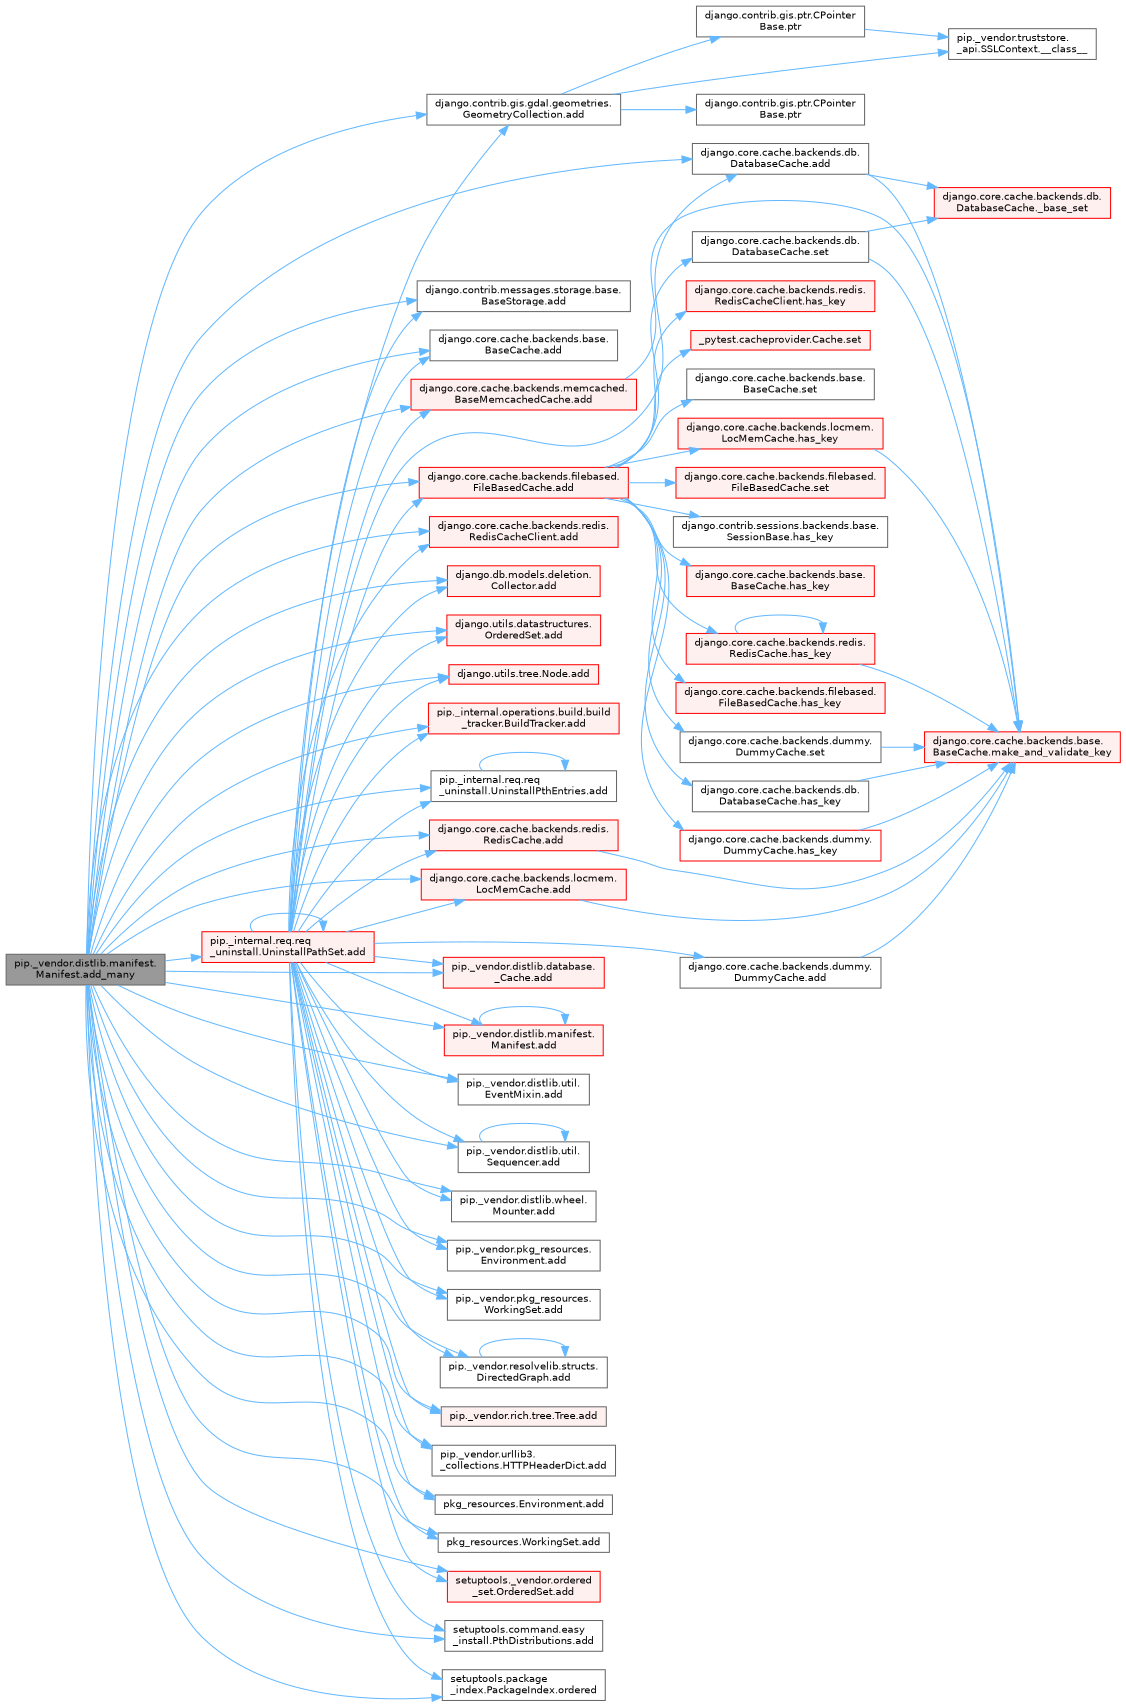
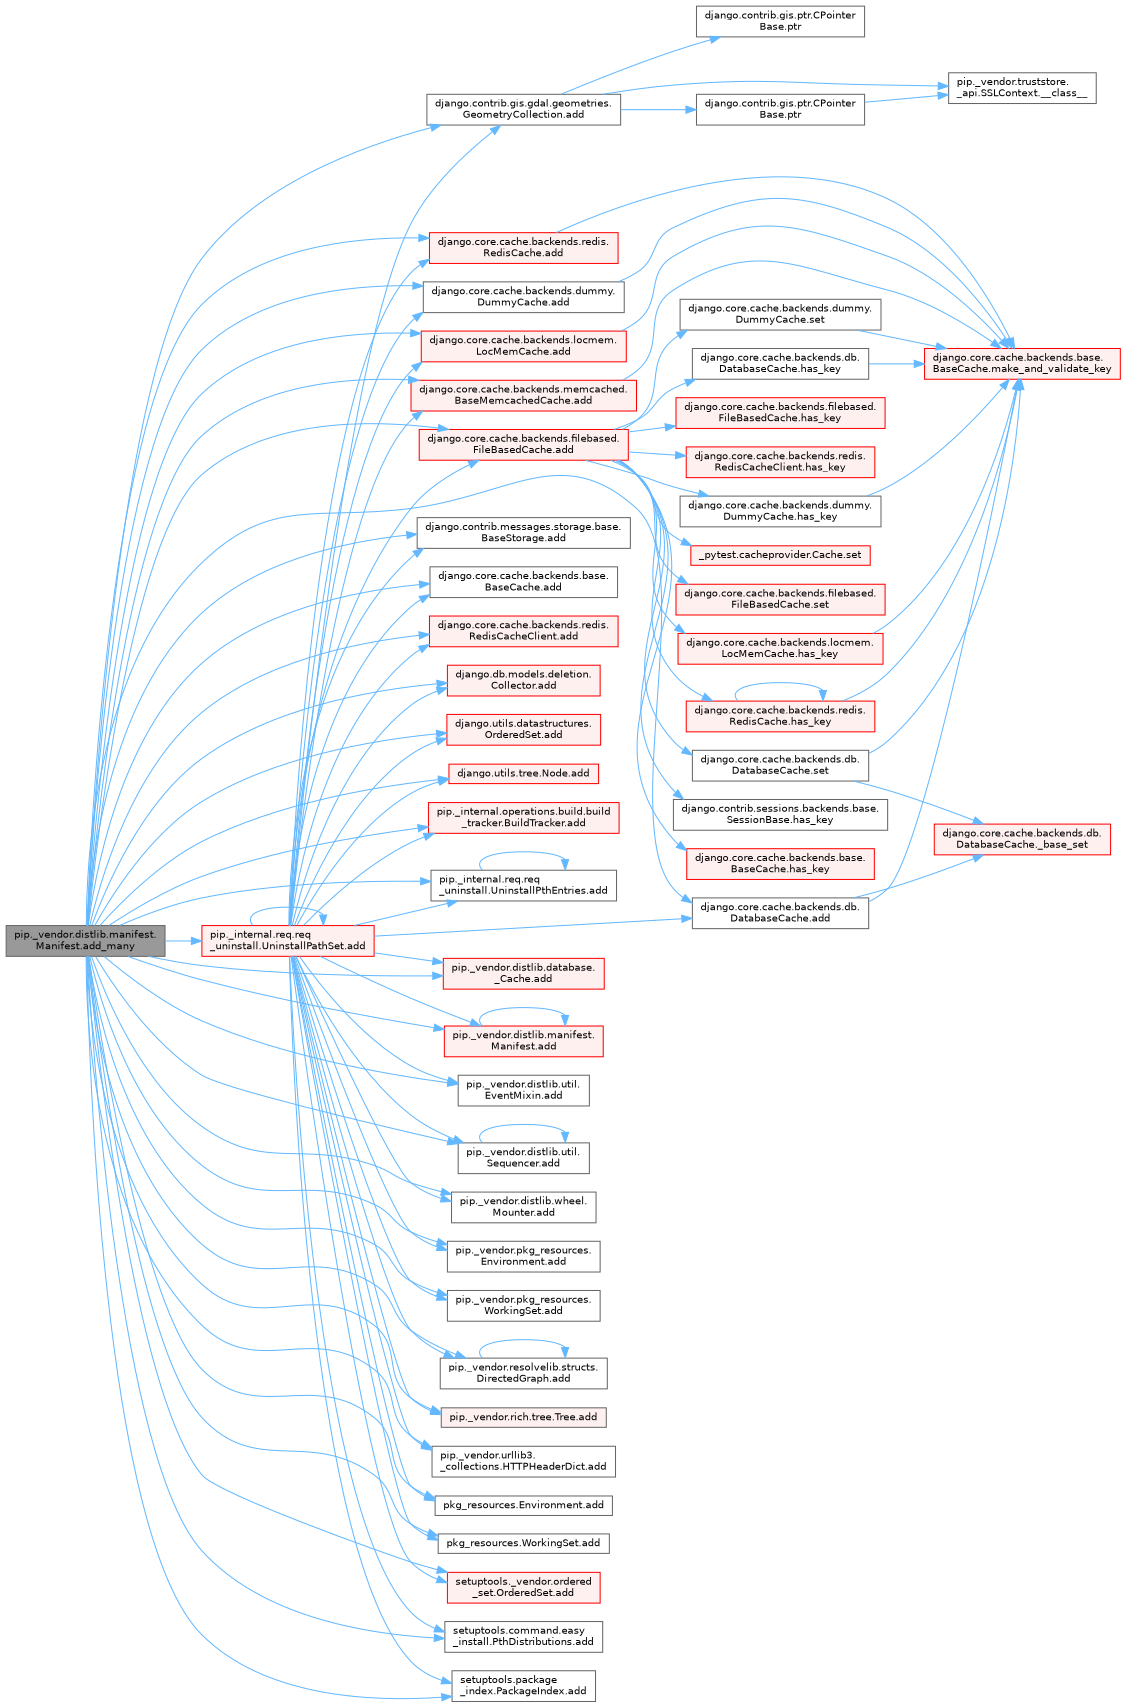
  digraph {
    rankdir=LR
    node [color=grey40 fillcolor=white fontname=Helvetica fontsize=10 shape=box style=filled]
    edge [color=steelblue1 fontname=Helvetica fontsize=10 labelfontname=Helvetica labelfontsize=10 style=solid]
    n1 [color=gray40 fillcolor=grey60 fontcolor=black height=0.2 label="pip._vendor.distlib.manifest.\lManifest.add_many" width=0.4]
    n2 [height=0.2 label="django.contrib.gis.gdal.geometries.\lGeometryCollection.add" width=0.4]
    n3 [height=0.2 label="django.contrib.messages.storage.base.\lBaseStorage.add" width=0.4]
    n4 [height=0.2 label="django.core.cache.backends.base.\lBaseCache.add" width=0.4]
    n5 [height=0.2 label="django.core.cache.backends.db.\lDatabaseCache.add" width=0.4]
    n6 [height=0.2 label="django.core.cache.backends.dummy.\lDummyCache.add" width=0.4]
    n7 [color=red fillcolor="#FFF0F0" height=0.2 label="django.core.cache.backends.filebased.\lFileBasedCache.add" width=0.4]
    n8 [color=red fillcolor="#FFF0F0" height=0.2 label="django.core.cache.backends.locmem.\lLocMemCache.add" width=0.4]
    n9 [color=red fillcolor="#FFF0F0" height=0.2 label="django.core.cache.backends.memcached.\lBaseMemcachedCache.add" width=0.4]
    n10 [color=red fillcolor="#FFF0F0" height=0.2 label="django.core.cache.backends.redis.\lRedisCache.add" width=0.4]
    n11 [color=red fillcolor="#FFF0F0" height=0.2 label="django.core.cache.backends.redis.\lRedisCacheClient.add" width=0.4]
    n12 [color=red fillcolor="#FFF0F0" height=0.2 label="django.db.models.deletion.\lCollector.add" width=0.4]
    n13 [color=red fillcolor="#FFF0F0" height=0.2 label="django.utils.datastructures.\lOrderedSet.add" width=0.4]
    n14 [color=red fillcolor="#FFF0F0" height=0.2 label="django.utils.tree.Node.add" width=0.4]
    n15 [color=red fillcolor="#FFF0F0" height=0.2 label="pip._internal.operations.build.build\l_tracker.BuildTracker.add" width=0.4]
    n16 [color=red fillcolor="#FFF0F0" height=0.2 label="pip._internal.req.req\l_uninstall.UninstallPathSet.add" width=0.4]
    n17 [height=0.2 label="pip._internal.req.req\l_uninstall.UninstallPthEntries.add" width=0.4]
    n18 [color=red fillcolor="#FFF0F0" height=0.2 label="pip._vendor.distlib.database.\l_Cache.add" width=0.4]
    n19 [color=red fillcolor="#FFF0F0" height=0.2 label="pip._vendor.distlib.manifest.\lManifest.add" width=0.4]
    n20 [height=0.2 label="pip._vendor.distlib.util.\lEventMixin.add" width=0.4]
    n21 [height=0.2 label="pip._vendor.distlib.util.\lSequencer.add" width=0.4]
    n22 [height=0.2 label="pip._vendor.distlib.wheel.\lMounter.add" width=0.4]
    n23 [height=0.2 label="pip._vendor.pkg_resources.\lEnvironment.add" width=0.4]
    n24 [height=0.2 label="pip._vendor.pkg_resources.\lWorkingSet.add" width=0.4]
    n25 [height=0.2 label="pip._vendor.resolvelib.structs.\lDirectedGraph.add" width=0.4]
    n26 [fillcolor="#FFF0F0" height=0.2 label="pip._vendor.rich.tree.Tree.add" width=0.4]
    n27 [height=0.2 label="pip._vendor.urllib3.\l_collections.HTTPHeaderDict.add" width=0.4]
    n28 [height=0.2 label="pkg_resources.Environment.add" width=0.4]
    n29 [height=0.2 label="pkg_resources.WorkingSet.add" width=0.4]
    n30 [color=red fillcolor="#FFF0F0" height=0.2 label="setuptools._vendor.ordered\l_set.OrderedSet.add" width=0.4]
    n31 [height=0.2 label="setuptools.command.easy\l_install.PthDistributions.add" width=0.4]
-   n32 [height=0.2 label="setuptools.package\l_index.PackageIndex.ordered" width=0.4]
+   n32 [height=0.2 label="setuptools.package\l_index.PackageIndex.add" width=0.4]
    n33 [height=0.2 label="pip._vendor.truststore.\l_api.SSLContext.__class__" width=0.4]
    n34 [height=0.2 label="django.contrib.gis.ptr.CPointer\lBase.ptr" width=0.4]
    n35 [height=0.2 label="django.contrib.gis.ptr.CPointer\lBase.ptr" width=0.4]
    n36 [color=red fillcolor="#FFF0F0" height=0.2 label="django.core.cache.backends.db.\lDatabaseCache._base_set" width=0.4]
    n37 [color=red fillcolor="#FFF0F0" height=0.2 label="django.core.cache.backends.base.\lBaseCache.make_and_validate_key" width=0.4]
    n38 [height=0.2 label="django.contrib.sessions.backends.base.\lSessionBase.has_key" width=0.4]
    n39 [color=red fillcolor="#FFF0F0" height=0.2 label="django.core.cache.backends.base.\lBaseCache.has_key" width=0.4]
    n40 [height=0.2 label="django.core.cache.backends.db.\lDatabaseCache.has_key" width=0.4]
-   n41 [color=red height=0.2 label="django.core.cache.backends.dummy.\lDummyCache.has_key" width=0.4]
+   n41 [height=0.2 label="django.core.cache.backends.dummy.\lDummyCache.has_key" width=0.4]
    n42 [color=red fillcolor="#FFF0F0" height=0.2 label="django.core.cache.backends.filebased.\lFileBasedCache.has_key" width=0.4]
    n43 [color=red fillcolor="#FFF0F0" height=0.2 label="django.core.cache.backends.locmem.\lLocMemCache.has_key" width=0.4]
    n44 [color=red fillcolor="#FFF0F0" height=0.2 label="django.core.cache.backends.redis.\lRedisCache.has_key" width=0.4]
    n45 [color=red fillcolor="#FFF0F0" height=0.2 label="django.core.cache.backends.redis.\lRedisCacheClient.has_key" width=0.4]
    n46 [color=red fillcolor="#FFF0F0" height=0.2 label="_pytest.cacheprovider.Cache.set" width=0.4]
-   n47 [height=0.2 label="django.core.cache.backends.base.\lBaseCache.set" width=0.4]
    n48 [height=0.2 label="django.core.cache.backends.db.\lDatabaseCache.set" width=0.4]
    n49 [height=0.2 label="django.core.cache.backends.dummy.\lDummyCache.set" width=0.4]
    n50 [color=red fillcolor="#FFF0F0" height=0.2 label="django.core.cache.backends.filebased.\lFileBasedCache.set" width=0.4]
    n1 -> n2
    n1 -> n3
    n1 -> n4
    n1 -> n5
+   n1 -> n6
    n1 -> n7
    n1 -> n8
    n1 -> n9
    n1 -> n10
    n1 -> n11
    n1 -> n12
    n1 -> n13
    n1 -> n14
    n1 -> n15
    n1 -> n16
    n1 -> n17
    n1 -> n18
    n1 -> n19
    n1 -> n20
    n1 -> n21
    n1 -> n22
    n1 -> n23
    n1 -> n24
    n1 -> n25
    n1 -> n26
    n1 -> n27
    n1 -> n28
    n1 -> n29
    n1 -> n30
    n1 -> n31
    n1 -> n32
    n2 -> n33
    n2 -> n34
    n2 -> n35
    n5 -> n36
    n5 -> n37
    n6 -> n37
    n7 -> n38
    n7 -> n39
    n7 -> n40
    n7 -> n41
    n7 -> n42
    n7 -> n43
    n7 -> n44
    n7 -> n45
    n7 -> n46
-   n7 -> n47
    n7 -> n48
    n7 -> n49
    n7 -> n50
    n8 -> n37
    n9 -> n37
    n10 -> n37
    n16 -> n2
    n16 -> n3
    n16 -> n4
    n16 -> n5
    n16 -> n6
    n16 -> n7
    n16 -> n8
    n16 -> n9
    n16 -> n10
    n16 -> n11
    n16 -> n12
    n16 -> n13
    n16 -> n14
    n16 -> n15
    n16 -> n16
    n16 -> n17
    n16 -> n18
    n16 -> n19
    n16 -> n20
    n16 -> n21
    n16 -> n22
    n16 -> n23
    n16 -> n24
    n16 -> n25
    n16 -> n26
    n16 -> n27
    n16 -> n28
    n16 -> n29
    n16 -> n30
    n16 -> n31
    n16 -> n32
    n17 -> n17
    n19 -> n19
    n21 -> n21
    n25 -> n25
    n34 -> n33
    n40 -> n37
    n41 -> n37
    n43 -> n37
    n44 -> n37
    n44 -> n44
    n48 -> n36
    n48 -> n37
    n49 -> n37
  }
